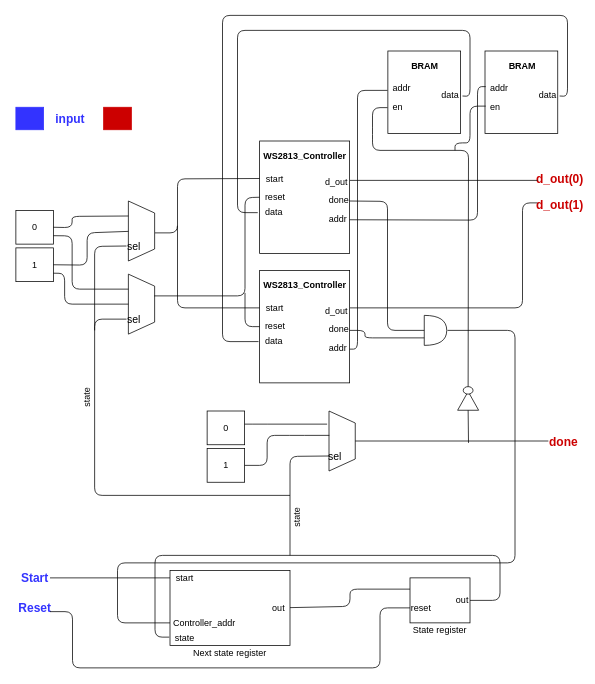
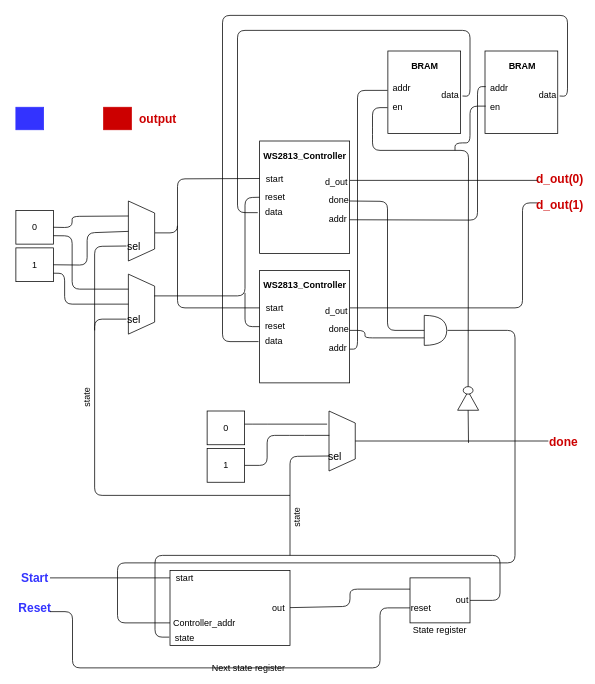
  <mxCell id="0" />
  <mxCell id="1" parent="0" />
  <mxCell id="2" value="" style="rounded=0;whiteSpace=wrap;html=1;" vertex="1" parent="1"><mxGeometry x="226" y="760" width="160" height="100" as="geometry" /></mxCell>
- <mxCell id="3" value="Next state register" style="text;html=1;strokeColor=none;fillColor=none;align=center;verticalAlign=middle;whiteSpace=wrap;rounded=0;" vertex="1" parent="1"><mxGeometry x="256" y="860" width="100" height="20" as="geometry" /></mxCell>
+ <mxCell id="3" value="Next state register" style="text;html=1;strokeColor=none;fillColor=none;align=center;verticalAlign=middle;whiteSpace=wrap;rounded=0;" vertex="1" parent="1"><mxGeometry x="281" y="880" width="100" height="20" as="geometry" /></mxCell>
  <mxCell id="4" value="" style="rounded=0;whiteSpace=wrap;html=1;" vertex="1" parent="1"><mxGeometry x="546" y="770" width="80" height="60" as="geometry" /></mxCell>
  <mxCell id="5" value="State register" style="text;html=1;strokeColor=none;fillColor=none;align=center;verticalAlign=middle;whiteSpace=wrap;rounded=0;" vertex="1" parent="1"><mxGeometry x="536" y="830" width="100" height="20" as="geometry" /></mxCell>
  <mxCell id="6" value="&lt;font style=&quot;font-size: 16px&quot; color=&quot;#3333ff&quot;&gt;&lt;b&gt;Start&lt;/b&gt;&lt;/font&gt;" style="text;html=1;strokeColor=none;fillColor=none;align=center;verticalAlign=middle;whiteSpace=wrap;rounded=0;" vertex="1" parent="1"><mxGeometry x="26" y="760" width="40" height="20" as="geometry" /></mxCell>
  <mxCell id="7" value="&lt;font style=&quot;font-size: 16px&quot; color=&quot;#3333ff&quot;&gt;&lt;b&gt;Reset&lt;/b&gt;&lt;/font&gt;" style="text;html=1;strokeColor=none;fillColor=none;align=center;verticalAlign=middle;whiteSpace=wrap;rounded=0;" vertex="1" parent="1"><mxGeometry x="26" y="800" width="40" height="20" as="geometry" /></mxCell>
  <mxCell id="8" value="start" style="text;html=1;strokeColor=none;fillColor=none;align=center;verticalAlign=middle;whiteSpace=wrap;rounded=0;" vertex="1" parent="1"><mxGeometry x="226" y="760" width="40" height="20" as="geometry" /></mxCell>
  <mxCell id="9" value="out" style="text;html=1;strokeColor=none;fillColor=none;align=center;verticalAlign=middle;whiteSpace=wrap;rounded=0;" vertex="1" parent="1"><mxGeometry x="356" y="800" width="30" height="20" as="geometry" /></mxCell>
  <mxCell id="10" value="" style="endArrow=none;html=1;entryX=0;entryY=0.25;entryDx=0;entryDy=0;" edge="1" parent="1" source="9" target="4"><mxGeometry width="50" height="50" relative="1" as="geometry"><mxPoint x="486" y="920" as="sourcePoint" /><mxPoint x="536" y="870" as="targetPoint" /><Array as="points"><mxPoint x="466" y="808" /><mxPoint x="466" y="785" /></Array></mxGeometry></mxCell>
  <mxCell id="11" value="" style="endArrow=none;html=1;exitX=1;exitY=0.75;exitDx=0;exitDy=0;entryX=0;entryY=0.5;entryDx=0;entryDy=0;" edge="1" parent="1" source="7" target="12"><mxGeometry width="50" height="50" relative="1" as="geometry"><mxPoint x="186" y="980" as="sourcePoint" /><mxPoint x="236" y="930" as="targetPoint" /><Array as="points"><mxPoint x="96" y="815" /><mxPoint x="96" y="890" /><mxPoint x="506" y="890" /><mxPoint x="506" y="810" /></Array></mxGeometry></mxCell>
  <mxCell id="12" value="reset" style="text;html=1;strokeColor=none;fillColor=none;align=center;verticalAlign=middle;whiteSpace=wrap;rounded=0;" vertex="1" parent="1"><mxGeometry x="546" y="800" width="30" height="20" as="geometry" /></mxCell>
  <mxCell id="13" value="state" style="text;html=1;strokeColor=none;fillColor=none;align=center;verticalAlign=middle;whiteSpace=wrap;rounded=0;" vertex="1" parent="1"><mxGeometry x="231" y="840" width="30" height="20" as="geometry" /></mxCell>
  <mxCell id="14" value="" style="endArrow=none;html=1;exitX=1;exitY=0.5;exitDx=0;exitDy=0;entryX=-0.006;entryY=0.89;entryDx=0;entryDy=0;entryPerimeter=0;" edge="1" parent="1" source="15" target="2"><mxGeometry width="50" height="50" relative="1" as="geometry"><mxPoint x="666" y="870" as="sourcePoint" /><mxPoint x="726" y="890" as="targetPoint" /><Array as="points"><mxPoint x="666" y="800" /><mxPoint x="666" y="740" /><mxPoint x="206" y="740" /><mxPoint x="206" y="849" /></Array></mxGeometry></mxCell>
  <mxCell id="15" value="out" style="text;html=1;strokeColor=none;fillColor=none;align=center;verticalAlign=middle;whiteSpace=wrap;rounded=0;" vertex="1" parent="1"><mxGeometry x="606" y="790" width="20" height="20" as="geometry" /></mxCell>
  <mxCell id="16" value="" style="endArrow=none;html=1;exitX=0;exitY=0.5;exitDx=0;exitDy=0;entryX=1;entryY=0.5;entryDx=0;entryDy=0;" edge="1" parent="1" source="8" target="6"><mxGeometry width="50" height="50" relative="1" as="geometry"><mxPoint x="106" y="810" as="sourcePoint" /><mxPoint x="156" y="760" as="targetPoint" /></mxGeometry></mxCell>
  <mxCell id="17" value="&lt;font style=&quot;font-size: 16px&quot; color=&quot;#cc0000&quot;&gt;&lt;b&gt;done&lt;/b&gt;&lt;/font&gt;" style="text;html=1;strokeColor=none;fillColor=none;align=center;verticalAlign=middle;whiteSpace=wrap;rounded=0;" vertex="1" parent="1"><mxGeometry x="730.5" y="577.5" width="40" height="20" as="geometry" /></mxCell>
  <mxCell id="18" value="" style="shape=trapezoid;perimeter=trapezoidPerimeter;whiteSpace=wrap;html=1;rotation=90;" vertex="1" parent="1"><mxGeometry x="415.5" y="570" width="80" height="35" as="geometry" /></mxCell>
  <mxCell id="19" value="0" style="rounded=0;whiteSpace=wrap;html=1;" vertex="1" parent="1"><mxGeometry x="275.5" y="547.5" width="50" height="45" as="geometry" /></mxCell>
  <mxCell id="20" value="1" style="rounded=0;whiteSpace=wrap;html=1;" vertex="1" parent="1"><mxGeometry x="275.5" y="597.5" width="50" height="45" as="geometry" /></mxCell>
  <mxCell id="21" value="" style="endArrow=none;html=1;fontSize=14;entryX=0.75;entryY=1;entryDx=0;entryDy=0;" edge="1" parent="1" target="18"><mxGeometry width="50" height="50" relative="1" as="geometry"><mxPoint x="386" y="740" as="sourcePoint" /><mxPoint x="186" y="465" as="targetPoint" /><Array as="points"><mxPoint x="386" y="608" /></Array></mxGeometry></mxCell>
  <mxCell id="22" value="" style="endArrow=none;html=1;fontSize=14;" edge="1" parent="1"><mxGeometry width="50" height="50" relative="1" as="geometry"><mxPoint x="435.5" y="565" as="sourcePoint" /><mxPoint x="325.5" y="565" as="targetPoint" /><Array as="points"><mxPoint x="345.5" y="565" /></Array></mxGeometry></mxCell>
  <mxCell id="23" value="" style="endArrow=none;html=1;fontSize=14;exitX=0.406;exitY=0.986;exitDx=0;exitDy=0;exitPerimeter=0;entryX=1;entryY=0.5;entryDx=0;entryDy=0;" edge="1" parent="1" source="18" target="20"><mxGeometry width="50" height="50" relative="1" as="geometry"><mxPoint x="155.5" y="685" as="sourcePoint" /><mxPoint x="205.5" y="635" as="targetPoint" /><Array as="points"><mxPoint x="395.5" y="580" /><mxPoint x="355.5" y="580" /><mxPoint x="355.5" y="620" /></Array></mxGeometry></mxCell>
  <mxCell id="24" value="" style="endArrow=none;html=1;fontSize=14;exitX=0.5;exitY=0;exitDx=0;exitDy=0;entryX=0;entryY=0.5;entryDx=0;entryDy=0;" edge="1" parent="1" source="18" target="17"><mxGeometry width="50" height="50" relative="1" as="geometry"><mxPoint x="565.5" y="695" as="sourcePoint" /><mxPoint x="615.5" y="645" as="targetPoint" /></mxGeometry></mxCell>
  <mxCell id="25" value="state" style="text;html=1;strokeColor=none;fillColor=none;align=center;verticalAlign=middle;whiteSpace=wrap;rounded=0;rotation=-91;" vertex="1" parent="1"><mxGeometry x="375.5" y="680" width="40" height="20" as="geometry" /></mxCell>
  <mxCell id="26" value="sel" style="text;html=1;strokeColor=none;fillColor=none;align=center;verticalAlign=middle;whiteSpace=wrap;rounded=0;fontSize=14;" vertex="1" parent="1"><mxGeometry x="435.5" y="597.5" width="20" height="20" as="geometry" /></mxCell>
  <mxCell id="27" value="" style="rounded=0;whiteSpace=wrap;html=1;" vertex="1" parent="1"><mxGeometry x="345.5" y="360" width="120" height="150" as="geometry" /></mxCell>
  <mxCell id="28" value="&lt;b&gt;WS2813_Controller&lt;/b&gt;" style="text;html=1;strokeColor=none;fillColor=none;align=center;verticalAlign=middle;whiteSpace=wrap;rounded=0;" vertex="1" parent="1"><mxGeometry x="350.5" y="370" width="110" height="20" as="geometry" /></mxCell>
  <mxCell id="29" value="start" style="text;html=1;strokeColor=none;fillColor=none;align=center;verticalAlign=middle;whiteSpace=wrap;rounded=0;" vertex="1" parent="1"><mxGeometry x="345.5" y="400" width="40" height="20" as="geometry" /></mxCell>
  <mxCell id="30" value="reset" style="text;html=1;" vertex="1" parent="1"><mxGeometry x="350.5" y="420" width="30" height="30" as="geometry" /></mxCell>
  <mxCell id="31" value="data" style="text;html=1;" vertex="1" parent="1"><mxGeometry x="350.5" y="440" width="30" height="30" as="geometry" /></mxCell>
  <mxCell id="32" value="d_out" style="text;html=1;" vertex="1" parent="1"><mxGeometry x="430.5" y="400" width="30" height="30" as="geometry" /></mxCell>
  <mxCell id="33" value="done" style="text;html=1;" vertex="1" parent="1"><mxGeometry x="435.5" y="425" width="30" height="30" as="geometry" /></mxCell>
  <mxCell id="34" value="" style="endArrow=none;html=1;" edge="1" parent="1"><mxGeometry width="50" height="50" relative="1" as="geometry"><mxPoint x="226" y="830" as="sourcePoint" /><mxPoint x="596" y="440" as="targetPoint" /><Array as="points"><mxPoint x="156" y="830" /><mxPoint x="156" y="750" /><mxPoint x="686" y="750" /><mxPoint x="686" y="440" /></Array></mxGeometry></mxCell>
  <mxCell id="35" value="Controller_addr" style="text;html=1;strokeColor=none;fillColor=none;align=center;verticalAlign=middle;whiteSpace=wrap;rounded=0;" vertex="1" parent="1"><mxGeometry x="231" y="820" width="82" height="20" as="geometry" /></mxCell>
  <mxCell id="36" value="&lt;span style=&quot;font-size: 16px&quot;&gt;&lt;b&gt;&lt;font color=&quot;#cc0000&quot;&gt;d_out(0)&lt;/font&gt;&lt;/b&gt;&lt;/span&gt;" style="text;html=1;strokeColor=none;fillColor=none;align=center;verticalAlign=middle;whiteSpace=wrap;rounded=0;" vertex="1" parent="1"><mxGeometry x="725.5" y="227.5" width="40" height="20" as="geometry" /></mxCell>
  <mxCell id="37" value="" style="shape=trapezoid;perimeter=trapezoidPerimeter;whiteSpace=wrap;html=1;rotation=90;" vertex="1" parent="1"><mxGeometry x="148" y="290" width="80" height="35" as="geometry" /></mxCell>
  <mxCell id="38" value="sel" style="text;html=1;strokeColor=none;fillColor=none;align=center;verticalAlign=middle;whiteSpace=wrap;rounded=0;fontSize=14;" vertex="1" parent="1"><mxGeometry x="168" y="317.5" width="20" height="20" as="geometry" /></mxCell>
  <mxCell id="39" value="" style="shape=trapezoid;perimeter=trapezoidPerimeter;whiteSpace=wrap;html=1;rotation=90;" vertex="1" parent="1"><mxGeometry x="148" y="387.5" width="80" height="35" as="geometry" /></mxCell>
  <mxCell id="40" value="sel" style="text;html=1;strokeColor=none;fillColor=none;align=center;verticalAlign=middle;whiteSpace=wrap;rounded=0;fontSize=14;" vertex="1" parent="1"><mxGeometry x="168" y="415" width="20" height="20" as="geometry" /></mxCell>
  <mxCell id="41" value="" style="endArrow=none;html=1;entryX=0;entryY=0.5;entryDx=0;entryDy=0;" edge="1" parent="1" target="40"><mxGeometry width="50" height="50" relative="1" as="geometry"><mxPoint x="386" y="660" as="sourcePoint" /><mxPoint x="195.5" y="610" as="targetPoint" /><Array as="points"><mxPoint x="125.5" y="660" /><mxPoint x="125.5" y="425" /></Array></mxGeometry></mxCell>
  <mxCell id="42" value="" style="endArrow=none;html=1;entryX=0;entryY=0.5;entryDx=0;entryDy=0;" edge="1" parent="1" target="38"><mxGeometry width="50" height="50" relative="1" as="geometry"><mxPoint x="125.5" y="440" as="sourcePoint" /><mxPoint x="245.5" y="510" as="targetPoint" /><Array as="points"><mxPoint x="125.5" y="328" /></Array></mxGeometry></mxCell>
  <mxCell id="43" value="0" style="rounded=0;whiteSpace=wrap;html=1;" vertex="1" parent="1"><mxGeometry x="20.5" y="280" width="50" height="45" as="geometry" /></mxCell>
  <mxCell id="44" value="1" style="rounded=0;whiteSpace=wrap;html=1;" vertex="1" parent="1"><mxGeometry x="20.5" y="330" width="50" height="45" as="geometry" /></mxCell>
  <mxCell id="45" value="" style="endArrow=none;html=1;exitX=1;exitY=0.5;exitDx=0;exitDy=0;entryX=0.25;entryY=1;entryDx=0;entryDy=0;" edge="1" parent="1" source="43" target="37"><mxGeometry width="50" height="50" relative="1" as="geometry"><mxPoint x="185.5" y="580" as="sourcePoint" /><mxPoint x="235.5" y="530" as="targetPoint" /><Array as="points"><mxPoint x="95.5" y="303" /><mxPoint x="95.5" y="288" /></Array></mxGeometry></mxCell>
  <mxCell id="46" value="" style="endArrow=none;html=1;exitX=1;exitY=0.5;exitDx=0;exitDy=0;" edge="1" parent="1" source="44"><mxGeometry width="50" height="50" relative="1" as="geometry"><mxPoint x="225.5" y="580" as="sourcePoint" /><mxPoint x="170.5" y="308" as="targetPoint" /><Array as="points"><mxPoint x="115.5" y="353" /><mxPoint x="115.5" y="310" /></Array></mxGeometry></mxCell>
  <mxCell id="47" value="" style="endArrow=none;html=1;exitX=1;exitY=0.75;exitDx=0;exitDy=0;entryX=0.25;entryY=1;entryDx=0;entryDy=0;" edge="1" parent="1" source="43" target="39"><mxGeometry width="50" height="50" relative="1" as="geometry"><mxPoint x="275.5" y="350" as="sourcePoint" /><mxPoint x="325.5" y="300" as="targetPoint" /><Array as="points"><mxPoint x="95.5" y="314" /><mxPoint x="95.5" y="385" /></Array></mxGeometry></mxCell>
  <mxCell id="48" value="" style="endArrow=none;html=1;exitX=1;exitY=0.75;exitDx=0;exitDy=0;entryX=0.5;entryY=1;entryDx=0;entryDy=0;" edge="1" parent="1" source="44" target="39"><mxGeometry width="50" height="50" relative="1" as="geometry"><mxPoint x="255.5" y="350" as="sourcePoint" /><mxPoint x="305.5" y="300" as="targetPoint" /><Array as="points"><mxPoint x="85.5" y="364" /><mxPoint x="85.5" y="405" /></Array></mxGeometry></mxCell>
  <mxCell id="49" value="" style="rounded=0;whiteSpace=wrap;html=1;fillColor=#3333FF;strokeColor=#3333FF;" vertex="1" parent="1"><mxGeometry x="20.5" y="142.5" width="37" height="30" as="geometry" /></mxCell>
- <mxCell id="50" value="&lt;span style=&quot;font-size: 16px&quot;&gt;&lt;font color=&quot;#3333ff&quot;&gt;&lt;b&gt;input&lt;/b&gt;&lt;/font&gt;&lt;/span&gt;" style="text;html=1;strokeColor=none;fillColor=none;align=center;verticalAlign=middle;whiteSpace=wrap;rounded=0;" vertex="1" parent="1"><mxGeometry x="67.5" y="147.5" width="50" height="20" as="geometry" /></mxCell>
  <mxCell id="51" value="" style="rounded=0;whiteSpace=wrap;html=1;fillColor=#CC0000;strokeColor=#CC0000;" vertex="1" parent="1"><mxGeometry x="137.5" y="142.5" width="37" height="30" as="geometry" /></mxCell>
+ <mxCell id="52" value="&lt;span style=&quot;font-size: 16px&quot;&gt;&lt;b&gt;&lt;font color=&quot;#cc0000&quot;&gt;output&lt;/font&gt;&lt;/b&gt;&lt;/span&gt;" style="text;html=1;strokeColor=none;fillColor=none;align=center;verticalAlign=middle;whiteSpace=wrap;rounded=0;" vertex="1" parent="1"><mxGeometry x="184.5" y="147.5" width="50" height="20" as="geometry" /></mxCell>
  <mxCell id="53" value="state" style="text;html=1;strokeColor=none;fillColor=none;align=center;verticalAlign=middle;whiteSpace=wrap;rounded=0;rotation=-91;" vertex="1" parent="1"><mxGeometry x="95.5" y="520" width="40" height="20" as="geometry" /></mxCell>
  <mxCell id="54" value="" style="rounded=0;whiteSpace=wrap;html=1;" vertex="1" parent="1"><mxGeometry x="516.5" y="67.5" width="97" height="110" as="geometry" /></mxCell>
  <mxCell id="55" value="&lt;b&gt;BRAM&lt;/b&gt;" style="text;html=1;strokeColor=none;fillColor=none;align=center;verticalAlign=middle;whiteSpace=wrap;rounded=0;" vertex="1" parent="1"><mxGeometry x="531" y="77.5" width="70" height="20" as="geometry" /></mxCell>
  <mxCell id="56" value="addr" style="text;html=1;" vertex="1" parent="1"><mxGeometry x="521" y="102.5" width="30" height="30" as="geometry" /></mxCell>
  <mxCell id="57" value="en" style="text;html=1;" vertex="1" parent="1"><mxGeometry x="521" y="127.5" width="30" height="30" as="geometry" /></mxCell>
  <mxCell id="58" value="data" style="text;html=1;" vertex="1" parent="1"><mxGeometry x="586" y="112.5" width="30" height="30" as="geometry" /></mxCell>
  <mxCell id="59" value="addr" style="text;html=1;" vertex="1" parent="1"><mxGeometry x="435.5" y="450" width="30" height="30" as="geometry" /></mxCell>
  <mxCell id="60" value="" style="rounded=0;whiteSpace=wrap;html=1;" vertex="1" parent="1"><mxGeometry x="345.5" y="187.5" width="120" height="150" as="geometry" /></mxCell>
  <mxCell id="61" value="&lt;b&gt;WS2813_Controller&lt;/b&gt;" style="text;html=1;strokeColor=none;fillColor=none;align=center;verticalAlign=middle;whiteSpace=wrap;rounded=0;" vertex="1" parent="1"><mxGeometry x="350.5" y="197.5" width="110" height="20" as="geometry" /></mxCell>
  <mxCell id="62" value="start" style="text;html=1;strokeColor=none;fillColor=none;align=center;verticalAlign=middle;whiteSpace=wrap;rounded=0;" vertex="1" parent="1"><mxGeometry x="345.5" y="227.5" width="40" height="20" as="geometry" /></mxCell>
  <mxCell id="63" value="reset" style="text;html=1;" vertex="1" parent="1"><mxGeometry x="350.5" y="247.5" width="30" height="30" as="geometry" /></mxCell>
  <mxCell id="64" value="data" style="text;html=1;" vertex="1" parent="1"><mxGeometry x="350.5" y="267.5" width="30" height="30" as="geometry" /></mxCell>
  <mxCell id="65" value="d_out" style="text;html=1;" vertex="1" parent="1"><mxGeometry x="430.5" y="227.5" width="30" height="30" as="geometry" /></mxCell>
  <mxCell id="66" value="done" style="text;html=1;" vertex="1" parent="1"><mxGeometry x="435.5" y="252.5" width="30" height="30" as="geometry" /></mxCell>
  <mxCell id="67" value="addr" style="text;html=1;" vertex="1" parent="1"><mxGeometry x="435.5" y="277.5" width="30" height="30" as="geometry" /></mxCell>
  <mxCell id="68" value="" style="rounded=0;whiteSpace=wrap;html=1;" vertex="1" parent="1"><mxGeometry x="646" y="67.5" width="97" height="110" as="geometry" /></mxCell>
  <mxCell id="69" value="&lt;b&gt;BRAM&lt;/b&gt;" style="text;html=1;strokeColor=none;fillColor=none;align=center;verticalAlign=middle;whiteSpace=wrap;rounded=0;" vertex="1" parent="1"><mxGeometry x="660.5" y="77.5" width="70" height="20" as="geometry" /></mxCell>
  <mxCell id="70" value="addr" style="text;html=1;" vertex="1" parent="1"><mxGeometry x="650.5" y="102.5" width="30" height="30" as="geometry" /></mxCell>
  <mxCell id="71" value="en" style="text;html=1;" vertex="1" parent="1"><mxGeometry x="650.5" y="127.5" width="30" height="30" as="geometry" /></mxCell>
  <mxCell id="72" value="data" style="text;html=1;" vertex="1" parent="1"><mxGeometry x="715.5" y="112.5" width="30" height="30" as="geometry" /></mxCell>
  <mxCell id="73" value="&lt;span style=&quot;font-size: 16px&quot;&gt;&lt;b&gt;&lt;font color=&quot;#cc0000&quot;&gt;d_out(1)&lt;/font&gt;&lt;/b&gt;&lt;/span&gt;" style="text;html=1;strokeColor=none;fillColor=none;align=center;verticalAlign=middle;whiteSpace=wrap;rounded=0;" vertex="1" parent="1"><mxGeometry x="725.5" y="262.5" width="40" height="20" as="geometry" /></mxCell>
  <mxCell id="74" value="" style="endArrow=none;html=1;" edge="1" parent="1"><mxGeometry width="50" height="50" relative="1" as="geometry"><mxPoint x="466" y="240" as="sourcePoint" /><mxPoint x="716" y="240" as="targetPoint" /></mxGeometry></mxCell>
  <mxCell id="75" value="" style="endArrow=none;html=1;" edge="1" parent="1"><mxGeometry width="50" height="50" relative="1" as="geometry"><mxPoint x="466" y="410" as="sourcePoint" /><mxPoint x="716" y="270" as="targetPoint" /><Array as="points"><mxPoint x="696" y="410" /><mxPoint x="696" y="270" /></Array></mxGeometry></mxCell>
  <mxCell id="76" value="" style="endArrow=none;html=1;exitX=1;exitY=0.5;exitDx=0;exitDy=0;" edge="1" parent="1" source="59"><mxGeometry width="50" height="50" relative="1" as="geometry"><mxPoint x="576" y="530" as="sourcePoint" /><mxPoint x="516" y="120" as="targetPoint" /><Array as="points"><mxPoint x="476" y="465" /><mxPoint x="476" y="120" /></Array></mxGeometry></mxCell>
  <mxCell id="77" value="" style="endArrow=none;html=1;exitX=1;exitY=0.5;exitDx=0;exitDy=0;entryX=0.01;entryY=0.432;entryDx=0;entryDy=0;entryPerimeter=0;" edge="1" parent="1" source="67" target="68"><mxGeometry width="50" height="50" relative="1" as="geometry"><mxPoint x="536" y="310" as="sourcePoint" /><mxPoint x="586" y="260" as="targetPoint" /><Array as="points"><mxPoint x="636" y="293" /><mxPoint x="636" y="115" /></Array></mxGeometry></mxCell>
  <mxCell id="78" value="" style="endArrow=none;html=1;exitX=1;exitY=0.5;exitDx=0;exitDy=0;entryX=-0.021;entryY=0.637;entryDx=0;entryDy=0;entryPerimeter=0;" edge="1" parent="1" source="58" target="60"><mxGeometry width="50" height="50" relative="1" as="geometry"><mxPoint x="616" y="530" as="sourcePoint" /><mxPoint x="666" y="480" as="targetPoint" /><Array as="points"><mxPoint x="626" y="128" /><mxPoint x="626" y="40" /><mxPoint x="516" y="40" /><mxPoint x="316" y="40" /><mxPoint x="316" y="283" /></Array></mxGeometry></mxCell>
  <mxCell id="79" value="" style="endArrow=none;html=1;exitX=-0.012;exitY=0.633;exitDx=0;exitDy=0;exitPerimeter=0;entryX=1;entryY=0.5;entryDx=0;entryDy=0;" edge="1" parent="1" source="27" target="72"><mxGeometry width="50" height="50" relative="1" as="geometry"><mxPoint x="616" y="380" as="sourcePoint" /><mxPoint x="666" y="330" as="targetPoint" /><Array as="points"><mxPoint x="296" y="455" /><mxPoint x="296" y="20" /><mxPoint x="756" y="20" /><mxPoint x="756" y="128" /></Array></mxGeometry></mxCell>
  <mxCell id="80" value="" style="endArrow=none;html=1;entryX=0;entryY=0.5;entryDx=0;entryDy=0;" edge="1" parent="1" target="62"><mxGeometry width="50" height="50" relative="1" as="geometry"><mxPoint x="206" y="310" as="sourcePoint" /><mxPoint x="236" y="180" as="targetPoint" /><Array as="points"><mxPoint x="236" y="310" /><mxPoint x="236" y="238" /></Array></mxGeometry></mxCell>
  <mxCell id="81" value="" style="endArrow=none;html=1;entryX=0;entryY=0.5;entryDx=0;entryDy=0;" edge="1" parent="1" target="29"><mxGeometry width="50" height="50" relative="1" as="geometry"><mxPoint x="236" y="300" as="sourcePoint" /><mxPoint x="286" y="340" as="targetPoint" /><Array as="points"><mxPoint x="236" y="410" /></Array></mxGeometry></mxCell>
  <mxCell id="82" value="" style="endArrow=none;html=1;exitX=0.363;exitY=0.014;exitDx=0;exitDy=0;exitPerimeter=0;entryX=0;entryY=0.5;entryDx=0;entryDy=0;" edge="1" parent="1" source="39" target="60"><mxGeometry width="50" height="50" relative="1" as="geometry"><mxPoint x="226" y="510" as="sourcePoint" /><mxPoint x="276" y="460" as="targetPoint" /><Array as="points"><mxPoint x="326" y="394" /><mxPoint x="326" y="263" /></Array></mxGeometry></mxCell>
  <mxCell id="83" value="" style="endArrow=none;html=1;entryX=0;entryY=0.5;entryDx=0;entryDy=0;" edge="1" parent="1" target="27"><mxGeometry width="50" height="50" relative="1" as="geometry"><mxPoint x="326" y="390" as="sourcePoint" /><mxPoint x="281" y="470" as="targetPoint" /><Array as="points"><mxPoint x="326" y="435" /></Array></mxGeometry></mxCell>
  <mxCell id="84" value="" style="shape=or;whiteSpace=wrap;html=1;" vertex="1" parent="1"><mxGeometry x="565" y="420" width="30" height="40" as="geometry" /></mxCell>
  <mxCell id="85" value="" style="endArrow=none;html=1;exitX=1;exitY=0.5;exitDx=0;exitDy=0;entryX=0;entryY=0.75;entryDx=0;entryDy=0;entryPerimeter=0;" edge="1" parent="1" source="33" target="84"><mxGeometry width="50" height="50" relative="1" as="geometry"><mxPoint x="586" y="570" as="sourcePoint" /><mxPoint x="636" y="520" as="targetPoint" /><Array as="points"><mxPoint x="486" y="440" /><mxPoint x="486" y="450" /></Array></mxGeometry></mxCell>
  <mxCell id="86" value="" style="endArrow=none;html=1;exitX=1;exitY=0.5;exitDx=0;exitDy=0;entryX=0;entryY=0.5;entryDx=0;entryDy=0;entryPerimeter=0;" edge="1" parent="1" source="66" target="84"><mxGeometry width="50" height="50" relative="1" as="geometry"><mxPoint x="616" y="560" as="sourcePoint" /><mxPoint x="666" y="510" as="targetPoint" /><Array as="points"><mxPoint x="516" y="268" /><mxPoint x="516" y="440" /></Array></mxGeometry></mxCell>
  <mxCell id="87" value="" style="triangle;whiteSpace=wrap;html=1;rotation=-90;" vertex="1" parent="1"><mxGeometry x="611" y="520" width="25" height="28" as="geometry" /></mxCell>
  <mxCell id="88" value="" style="ellipse;whiteSpace=wrap;html=1;" vertex="1" parent="1"><mxGeometry x="617" y="515" width="13" height="10" as="geometry" /></mxCell>
  <mxCell id="89" value="" style="endArrow=none;html=1;entryX=0;entryY=0.5;entryDx=0;entryDy=0;" edge="1" parent="1" target="87"><mxGeometry width="50" height="50" relative="1" as="geometry"><mxPoint x="624" y="590" as="sourcePoint" /><mxPoint x="816" y="520" as="targetPoint" /></mxGeometry></mxCell>
  <mxCell id="90" value="" style="endArrow=none;html=1;exitX=0.5;exitY=0;exitDx=0;exitDy=0;" edge="1" parent="1" source="88"><mxGeometry width="50" height="50" relative="1" as="geometry"><mxPoint x="756" y="530" as="sourcePoint" /><mxPoint x="516" y="143" as="targetPoint" /><Array as="points"><mxPoint x="624" y="200" /><mxPoint x="496" y="200" /><mxPoint x="496" y="180" /><mxPoint x="496" y="143" /></Array></mxGeometry></mxCell>
  <mxCell id="91" value="" style="endArrow=none;html=1;entryX=0.01;entryY=0.668;entryDx=0;entryDy=0;entryPerimeter=0;" edge="1" parent="1" target="68"><mxGeometry width="50" height="50" relative="1" as="geometry"><mxPoint x="606" y="200" as="sourcePoint" /><mxPoint x="736" y="180" as="targetPoint" /><Array as="points"><mxPoint x="606" y="190" /><mxPoint x="626" y="190" /><mxPoint x="626" y="141" /></Array></mxGeometry></mxCell>
